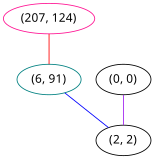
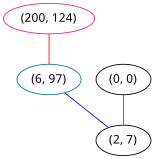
  graph {
    fontname="Noto Sans"
    node [color=black fontname="Noto Sans"]
    edge [fontname="Noto Sans"]
-   "(207, 124)" [color=deeppink]
-   "(6, 97)" [color=teal label="(6, 91)"]
-   "(2, 2)"
+   "(207, 124)" [color=deeppink label="(200, 124)"]
+   "(6, 97)" [color=teal]
+   "(2, 2)" [label="(2, 7)"]
    "(0, 0)"
    "(207, 124)" -- "(6, 97)" [color=red weight=1]
    "(6, 97)" -- "(2, 2)" [color=blue weight=3]
    "(0, 0)" -- "(2, 2)" [color=purple weight=4]
  }
